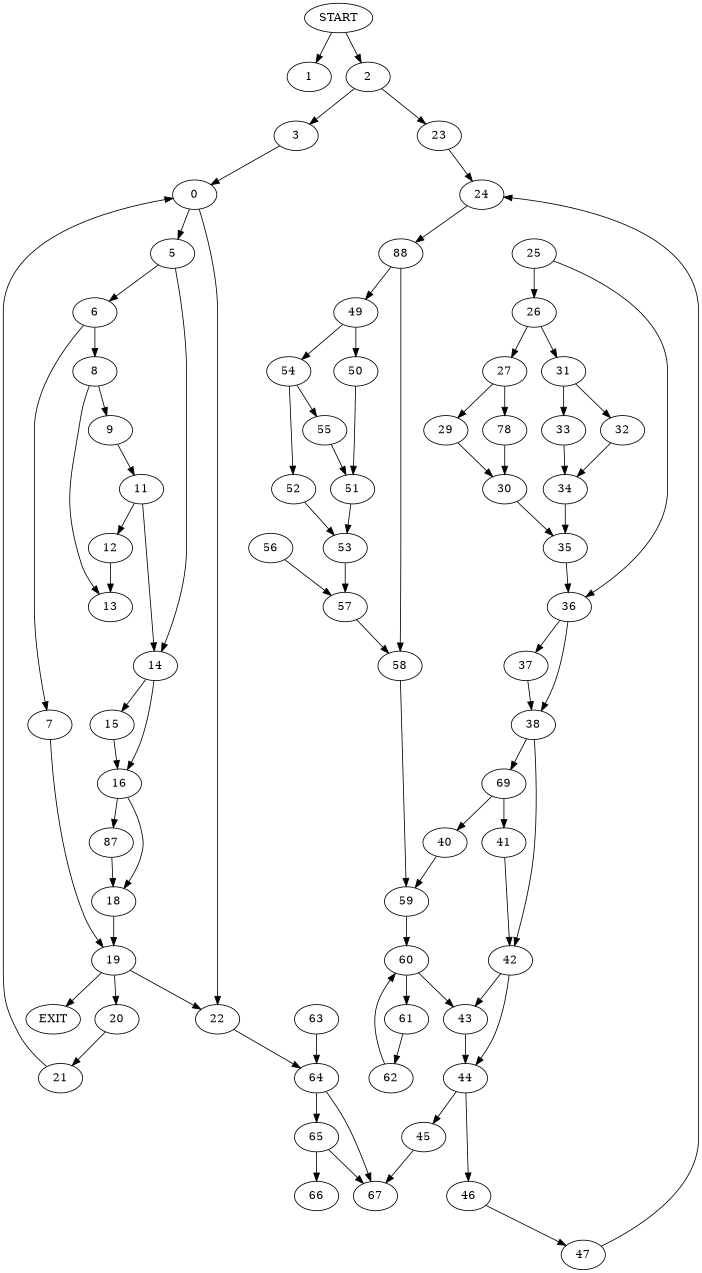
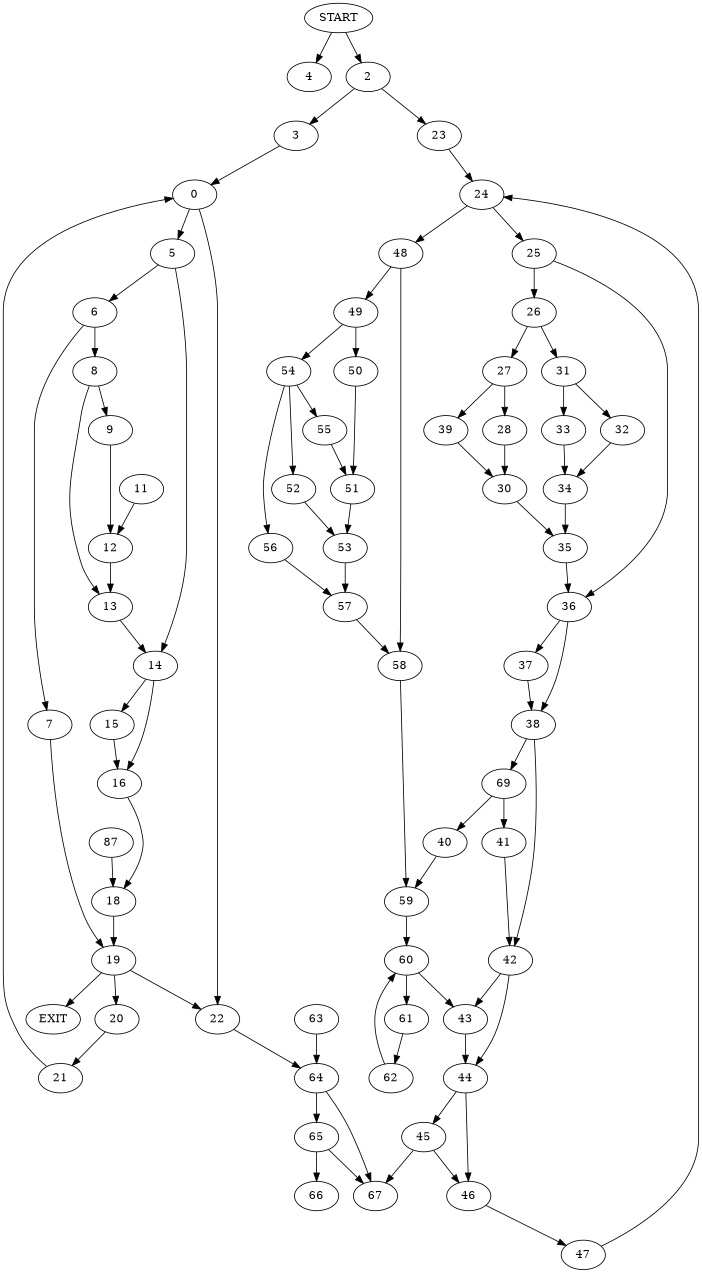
  digraph {
    n1 [label=START]
-   1
+   1 [label=4]
    2
    3
    23
    n6 [label=0]
    24
    5
    22
    6
    14
    64
    7
    8
    15
    16
    19
    9
    13
    20
    n21 [label=EXIT]
    11
    12
    n24 [label=87]
    18
    21
    65
    67
    25
-   48 [label=88]
+   48
    26
    36
    49
    58
    27
    31
    37
    38
-   28 [label=78]
-   29
+   28
+   29 [label=39]
    32
    33
    30
    35
    34
    n46 [label=69]
    42
    40
    41
    43
    44
    59
    60
    45
    46
    47
    50
    54
    51
    52
    55
    56
    53
    57
    61
    62
    63
    66
    n1 -> 1
    n1 -> 2
    2 -> 3
    2 -> 23
    3 -> n6
    23 -> 24
    n6 -> 5
    n6 -> 22
+   24 -> 25
    24 -> 48
    5 -> 6
    5 -> 14
    22 -> 64
    6 -> 7
    6 -> 8
    14 -> 15
    14 -> 16
    64 -> 65
    64 -> 67
    7 -> 19
    8 -> 9
    8 -> 13
    15 -> 16
-   16 -> n24
    16 -> 18
    19 -> 22 [tailport=s2]
    19 -> 20
    19 -> n21
-   9 -> 11
-   11 -> 14
+   9 -> 12
+   13 -> 14
    20 -> 21
    11 -> 12
    12 -> 13
    n24 -> 18
    18 -> 19
    21 -> n6
    65 -> 67
    65 -> 66
    25 -> 26
    25 -> 36
    48 -> 49
    48 -> 58
    26 -> 27
    26 -> 31
    36 -> 37
    36 -> 38
    49 -> 50
    49 -> 54
    58 -> 59
    27 -> 28
    27 -> 29
    31 -> 32
    31 -> 33
    37 -> 38
    38 -> n46
    38 -> 42
    28 -> 30
    29 -> 30
    32 -> 34
    33 -> 34
    30 -> 35
    35 -> 36
    34 -> 35
    n46 -> 40
    n46 -> 41
    42 -> 43
    42 -> 44
    40 -> 59
    41 -> 42
    43 -> 44
    44 -> 45
    44 -> 46
    59 -> 60
    60 -> 43
    60 -> 61
    45 -> 67
+   45 -> 46
    46 -> 47
    47 -> 24
    50 -> 51
    54 -> 52
    54 -> 55
+   54 -> 56
    51 -> 53
    52 -> 53
    55 -> 51
    56 -> 57
    53 -> 57
    57 -> 58
    61 -> 62
    62 -> 60
    63 -> 64
  }
